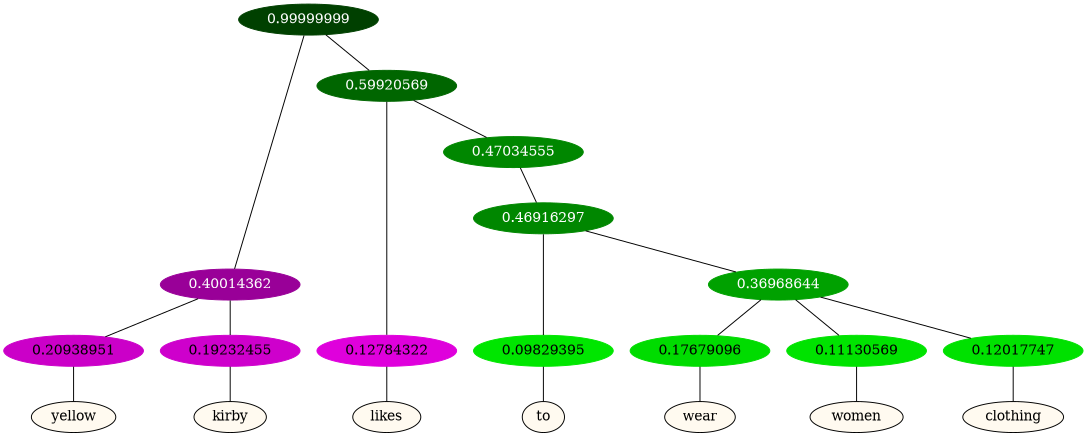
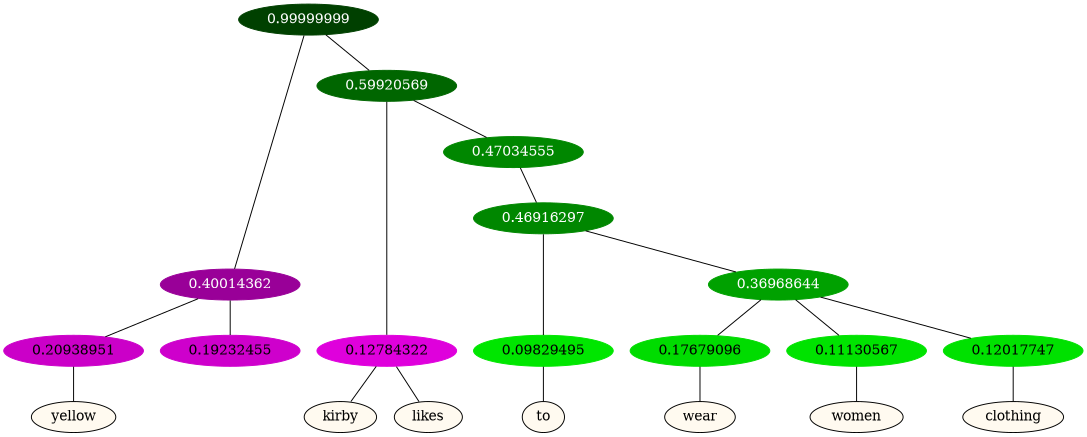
  graph {
    node [color=black format=png nodesep=0.001 ordering=out overlap_scaling=0.01 ranksep=0.001 style=filled]
    n1 [fillcolor=floralwhite height=0.15 label=yellow style="filled,solid" width=0.15]
    n2 [fillcolor=floralwhite height=0.15 label=kirby style="filled,solid" width=0.15]
    n3 [fillcolor=floralwhite height=0.15 label=likes style="filled,solid" width=0.15]
    n4 [fillcolor=floralwhite height=0.15 label=to style="filled,solid" width=0.15]
    n5 [fillcolor=floralwhite height=0.15 label=wear style="filled,solid" width=0.15]
    n6 [fillcolor=floralwhite height=0.15 label=women style="filled,solid" width=0.15]
    n7 [fillcolor=floralwhite height=0.15 label=clothing style="filled,solid" width=0.15]
    n8 [color="0.835 1.000 0.793" fontcolor=black height=0.15 label=0.20938951 width=0.15]
    n9 [color="0.835 1.000 0.808" fontcolor=black height=0.15 label=0.19232455 width=0.15]
    n10 [color="0.835 1.000 0.872" fontcolor=black height=0.15 label=0.12784322 width=0.15]
-   n11 [color="0.334 1.000 0.902" fontcolor=black height=0.15 label=0.09829395 width=0.15]
+   n11 [color="0.334 1.000 0.902" fontcolor=black height=0.15 label=0.09829495 width=0.15]
    n12 [color="0.334 1.000 0.863" fontcolor=black height=0.15 label=0.17679096 width=0.15]
-   n13 [color="0.334 1.000 0.889" fontcolor=black height=0.15 label=0.11130569 width=0.15]
+   n13 [color="0.334 1.000 0.889" fontcolor=black height=0.15 label=0.11130567 width=0.15]
    n14 [color="0.334 1.000 0.879" fontcolor=black height=0.15 label=0.12017747 width=0.15]
    n15 [color="0.334 1.000 0.250" fontcolor=grey99 height=0.15 label=0.99999999 width=0.15]
    n16 [color="0.835 1.000 0.600" fontcolor=grey99 height=0.15 label=0.40014362 width=0.15]
    n17 [color="0.334 1.000 0.401" fontcolor=grey99 height=0.15 label=0.59920569 width=0.15]
    n18 [color="0.334 1.000 0.530" fontcolor=grey99 height=0.15 label=0.47034555 width=0.15]
    n19 [color="0.334 1.000 0.531" fontcolor=grey99 height=0.15 label=0.46916297 width=0.15]
    n20 [color="0.334 1.000 0.630" fontcolor=grey99 height=0.15 label=0.36968644 width=0.15]
    subgraph sub_1 {
      rank=same
      n1
      n2
      n3
      n4
      n5
      n6
      n7
    }
    subgraph sub_2 {
      rank=same
      n8
      n9
      n10
      n11
      n12
      n13
      n14
    }
    n8 -- n1
-   n9 -- n2
+   n10 -- n2
    n10 -- n3
    n11 -- n4
    n12 -- n5
    n13 -- n6
    n14 -- n7
    n15 -- n16
    n15 -- n17
    n16 -- n8
    n16 -- n9
    n17 -- n10
    n17 -- n18
    n18 -- n19
    n19 -- n11
    n19 -- n20
    n20 -- n12
    n20 -- n13
    n20 -- n14
  }
